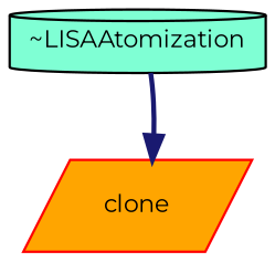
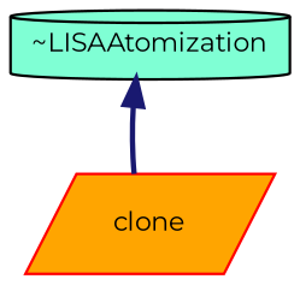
  digraph {
    rankdir=TB
    fontname=Montserrat
    node [fontname=Montserrat fontsize=10 style=filled]
    n1 [color=black fillcolor=aquamarine fontcolor=black height=0.2 label="~LISAAtomization" shape=cylinder width=0.4]
    n2 [color=red height=0.2 label=clone shape=parallelogram width=0.4 fillcolor=orange]
-   n2 -> n1 [color=midnightblue dir=back fontname=Montserrat fontsize=10 labelfontname=FreeSans labelfontsize=10 style=bold]
+   n1 -> n2 [color=midnightblue dir=back fontname=Montserrat fontsize=10 labelfontname=FreeSans labelfontsize=10 style=bold]
  }
